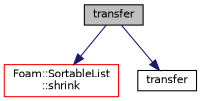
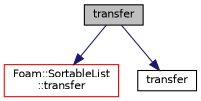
  digraph {
    rankdir=TB
    node [color=black fontname=Helvetica fontsize=10 shape=record]
    edge [color=midnightblue fontname=Helvetica fontsize=10 labelfontname=Helvetica labelfontsize=10 style=solid]
    n1 [fillcolor=grey75 fontcolor=black height=0.2 label=transfer style=filled width=0.4]
-   n2 [color=red height=0.2 label="Foam::SortableList\l::shrink" width=0.4]
+   n2 [color=red height=0.2 label="Foam::SortableList\l::transfer" width=0.4]
    n3 [height=0.2 label=transfer width=0.4]
    n1 -> n2
    n1 -> n3
  }
